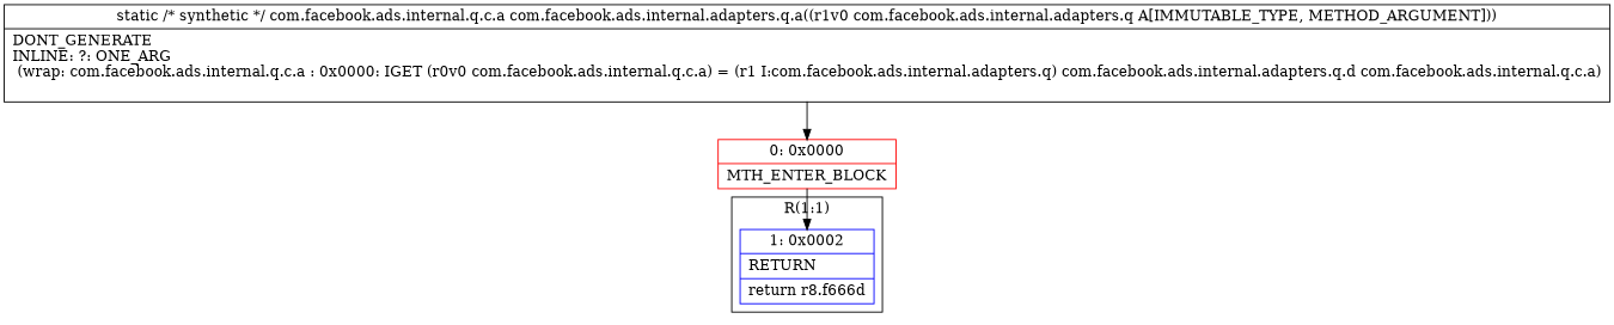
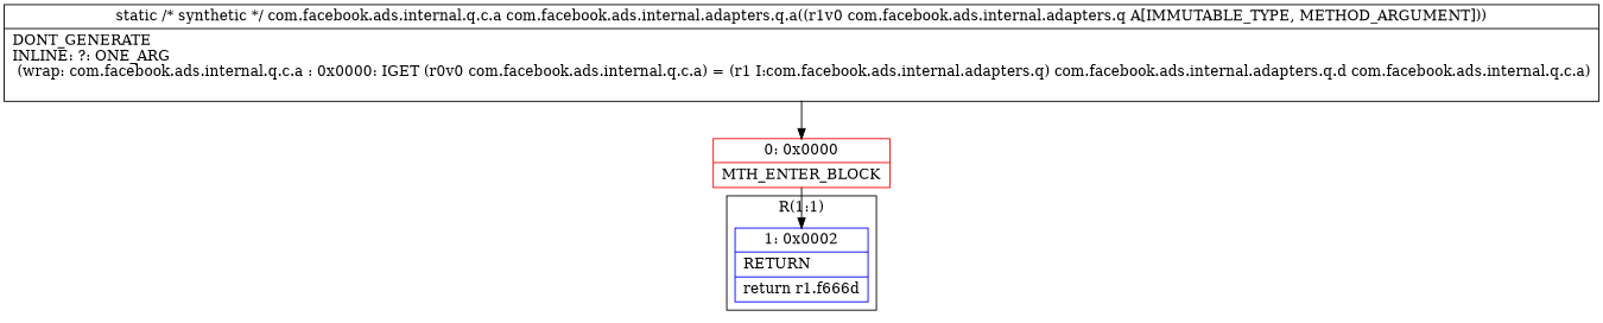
  digraph {
    fontname="DejaVu Serif"
    node [shape=record fontname="DejaVu Serif"]
    edge [fontname="DejaVu Serif"]
-   n1 [color=blue label="{1\:\ 0x0002|RETURN\l|return r8.f666d\l}"]
+   n1 [color=blue label="{1\:\ 0x0002|RETURN\l|return r1.f666d\l}"]
    n2 [color=red label="{0\:\ 0x0000|MTH_ENTER_BLOCK\l}"]
    n3 [label="{static \/* synthetic *\/ com.facebook.ads.internal.q.c.a com.facebook.ads.internal.adapters.q.a((r1v0 com.facebook.ads.internal.adapters.q A[IMMUTABLE_TYPE, METHOD_ARGUMENT]))  | DONT_GENERATE\lINLINE: ?: ONE_ARG  \l  (wrap: com.facebook.ads.internal.q.c.a : 0x0000: IGET  (r0v0 com.facebook.ads.internal.q.c.a) = (r1 I:com.facebook.ads.internal.adapters.q) com.facebook.ads.internal.adapters.q.d com.facebook.ads.internal.q.c.a)\l\l}"]
    subgraph cluster_1 {
      label="R(1:1)"
      n1
    }
    n2 -> n1
    n3 -> n2
  }
